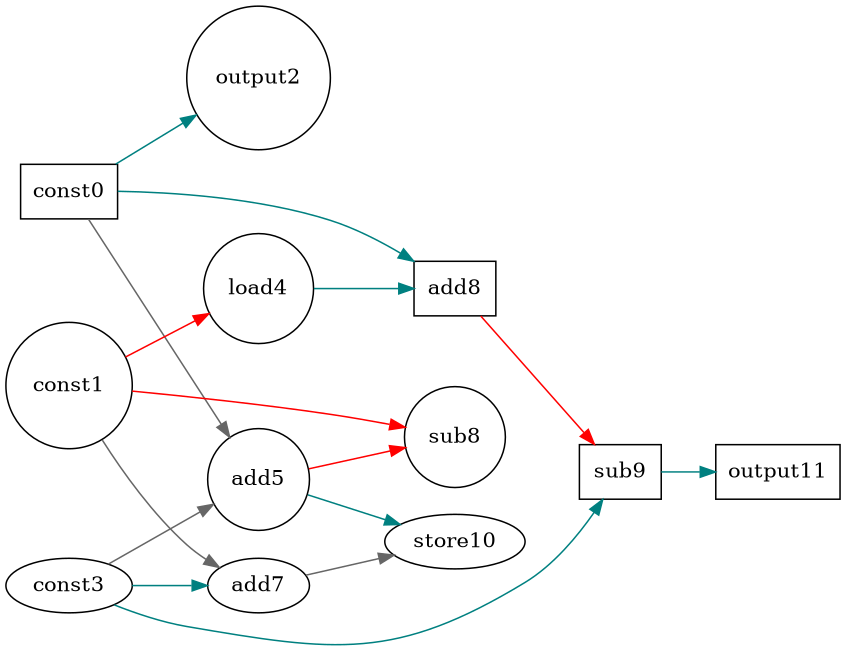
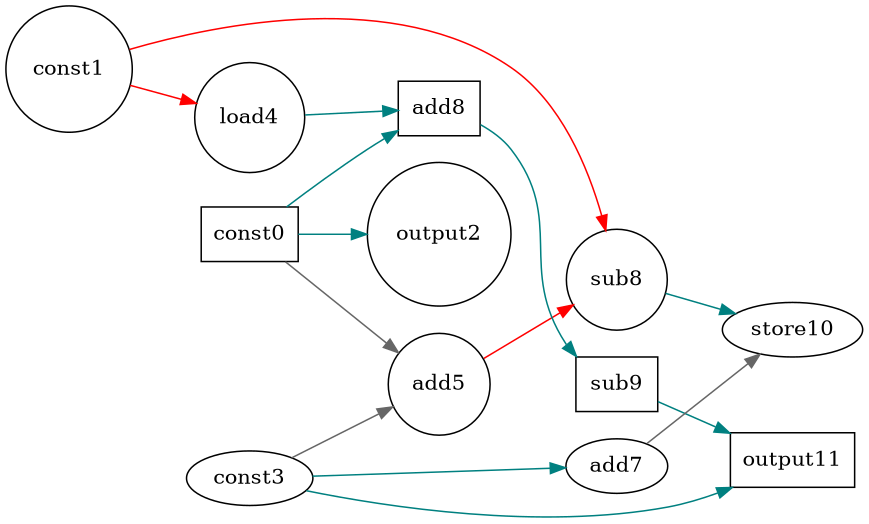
  digraph {
    rankdir=LR
    node [opcode=const shape=circle]
    edge [color=teal operand=0]
    output2 [opcode=output]
    const0 [shape=box]
    add5 [opcode=add]
    n4 [label=add8 opcode=add shape=box]
    sub8 [opcode=sub]
    n6 [label=sub9 opcode=mul shape=box]
    const1
    load4 [opcode=load]
    add7 [opcode=add shape=ellipse]
    store10 [opcode=store shape=ellipse]
    const3 [shape=ellipse]
    output11 [opcode=output shape=box]
    const0 -> output2
    const0 -> add5 [color=gray40]
    const0 -> n4
    add5 -> sub8 [color=red operand=1]
-   n4 -> n6 [color=red operand=1]
-   add5 -> store10
+   n4 -> n6 [operand=1]
+   sub8 -> store10
    n6 -> output11
    const1 -> sub8 [color=red]
    const1 -> load4 [color=red]
-   const1 -> add7 [color=gray40]
    load4 -> n4 [operand=1]
    add7 -> store10 [color=gray40 operand=1]
    const3 -> add5 [color=gray40 operand=1]
-   const3 -> n6
+   const3 -> output11
    const3 -> add7 [operand=1]
  }
